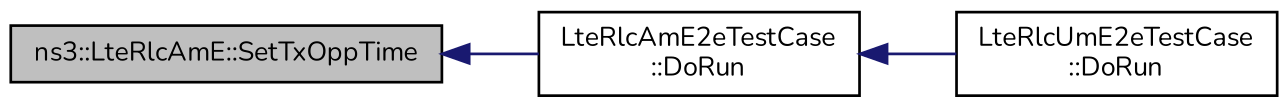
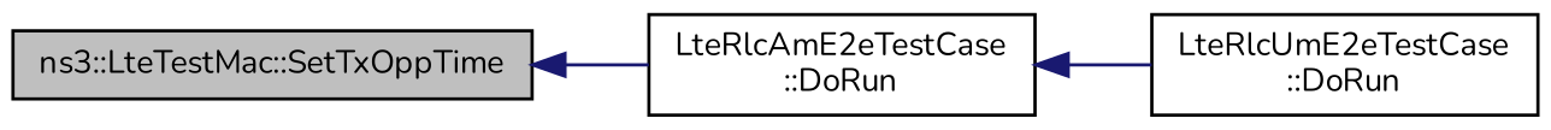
  digraph {
    fontname=Nunito
    rankdir=LR
    node [color=black fillcolor=white fontname=Nunito fontsize=10 shape=record style=filled]
    edge [color=midnightblue dir=back fontname=Nunito fontsize=10 labelfontname=Helvetica labelfontsize=10 style=solid]
-   n1 [fillcolor=grey75 fontcolor=black height=0.2 label="ns3::LteRlcAmE::SetTxOppTime" width=0.4]
+   n1 [fillcolor=grey75 fontcolor=black height=0.2 label="ns3::LteTestMac::SetTxOppTime" width=0.4]
    n2 [height=0.2 label="LteRlcAmE2eTestCase\l::DoRun" width=0.4]
    n3 [height=0.2 label="LteRlcUmE2eTestCase\l::DoRun" width=0.4]
    n1 -> n2
    n2 -> n3
  }
